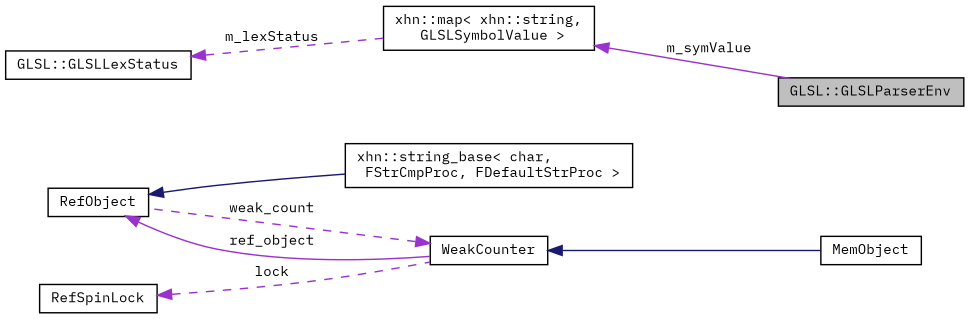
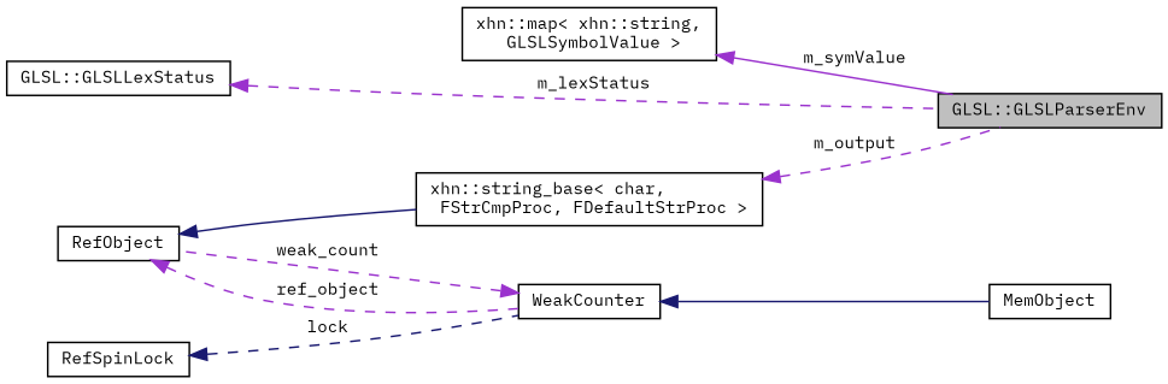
  digraph {
    fontname="IBM Plex Mono"
    rankdir=LR
    node [color=black fillcolor=white fontname="IBM Plex Mono" fontsize=10 shape=record style=filled]
    edge [color=darkorchid3 dir=back fontname="IBM Plex Mono" fontsize=10 labelfontname=Helvetica labelfontsize=10 style=dashed]
    n1 [fillcolor=grey75 fontcolor=black height=0.2 label="GLSL::GLSLParserEnv" width=0.4]
    n2 [height=0.2 label="xhn::string_base\< char,\l FStrCmpProc, FDefaultStrProc \>" width=0.4]
    n3 [height=0.2 label="xhn::map\< xhn::string,\l GLSLSymbolValue \>" width=0.4]
    n4 [height=0.2 label=RefObject width=0.4]
    n5 [height=0.2 label=WeakCounter width=0.4]
    n6 [height=0.2 label=MemObject width=0.4]
    n7 [height=0.2 label=RefSpinLock width=0.4]
    n8 [height=0.2 label="GLSL::GLSLLexStatus" width=0.4]
+   n2 -> n1 [label=" m_output"]
    n3 -> n1 [label=" m_symValue" style=solid]
    n4 -> n2 [color=midnightblue style=solid]
-   n4 -> n5 [label=" ref_object" style=solid]
+   n4 -> n5 [label=" ref_object"]
    n5 -> n4 [label=" weak_count"]
    n5 -> n6 [color=midnightblue style=solid]
-   n7 -> n5 [label=" lock"]
-   n8 -> n3 [label=" m_lexStatus"]
+   n7 -> n5 [color=midnightblue label=" lock"]
+   n8 -> n1 [label=" m_lexStatus"]
  }
